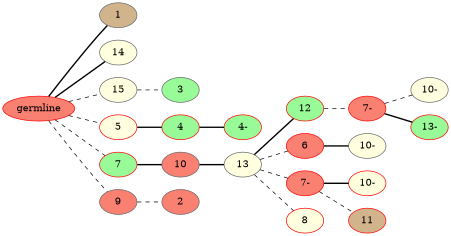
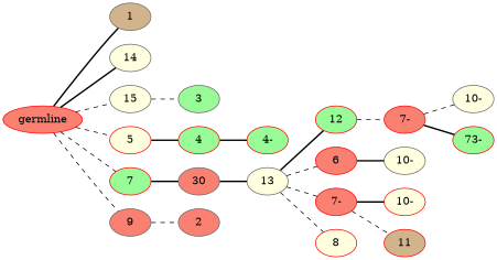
  graph {
    rankdir=LR
    node [color=red fillcolor=lightyellow style=filled]
    edge [style=dashed]
    n1 [fillcolor=salmon label=germline]
    n2 [color=gray40 fillcolor=tan label=1]
    n3 [color=gray40 label=14]
    n4 [color=gray40 label=15]
    n5 [label=5]
    n6 [fillcolor=palegreen label=7]
    n7 [color=gray40 fillcolor=salmon label=9]
    n8 [color=gray40 fillcolor=palegreen label=3]
    n9 [fillcolor=palegreen label=4]
-   n10 [color=gray40 fillcolor=salmon label=10]
+   n10 [color=gray40 fillcolor=salmon label=30]
    n11 [color=gray40 fillcolor=salmon label=2]
    n12 [fillcolor=palegreen label="4-"]
    n13 [color=gray40 label=13]
    n14 [fillcolor=palegreen label=12]
    n15 [fillcolor=salmon label=6]
    n16 [fillcolor=salmon label="7-"]
    n17 [label=8]
    n18 [fillcolor=salmon label="7-"]
    n19 [color=gray40 label="10-"]
    n20 [label="10-"]
    n21 [fillcolor=tan label=11]
    n22 [color=gray40 label="10-"]
-   n23 [fillcolor=palegreen label="13-"]
+   n23 [fillcolor=palegreen label="73-"]
    n1 -- n2 [style=bold]
    n1 -- n3 [style=bold]
    n1 -- n4
    n1 -- n5
    n1 -- n6
    n1 -- n7
    n4 -- n8
    n5 -- n9 [style=bold]
    n6 -- n10 [style=bold]
    n7 -- n11
    n9 -- n12 [style=bold]
    n10 -- n13 [style=bold]
    n13 -- n14 [style=bold]
    n13 -- n15
    n13 -- n16
    n13 -- n17
    n14 -- n18
    n15 -- n19 [style=bold]
    n16 -- n20 [style=bold]
    n16 -- n21
    n18 -- n22
    n18 -- n23 [style=bold]
  }
